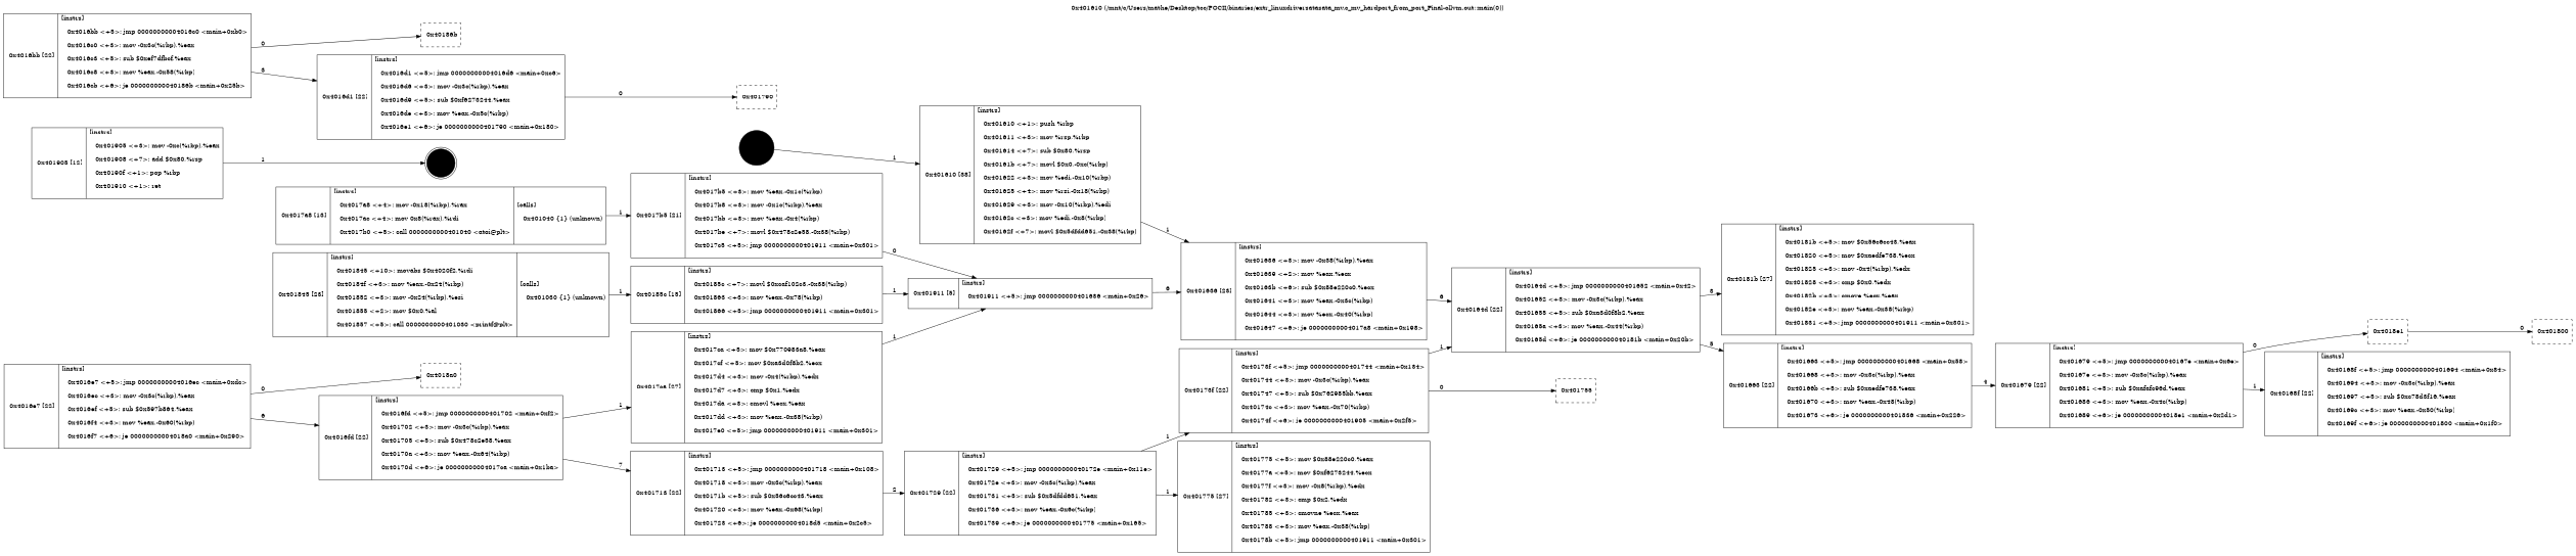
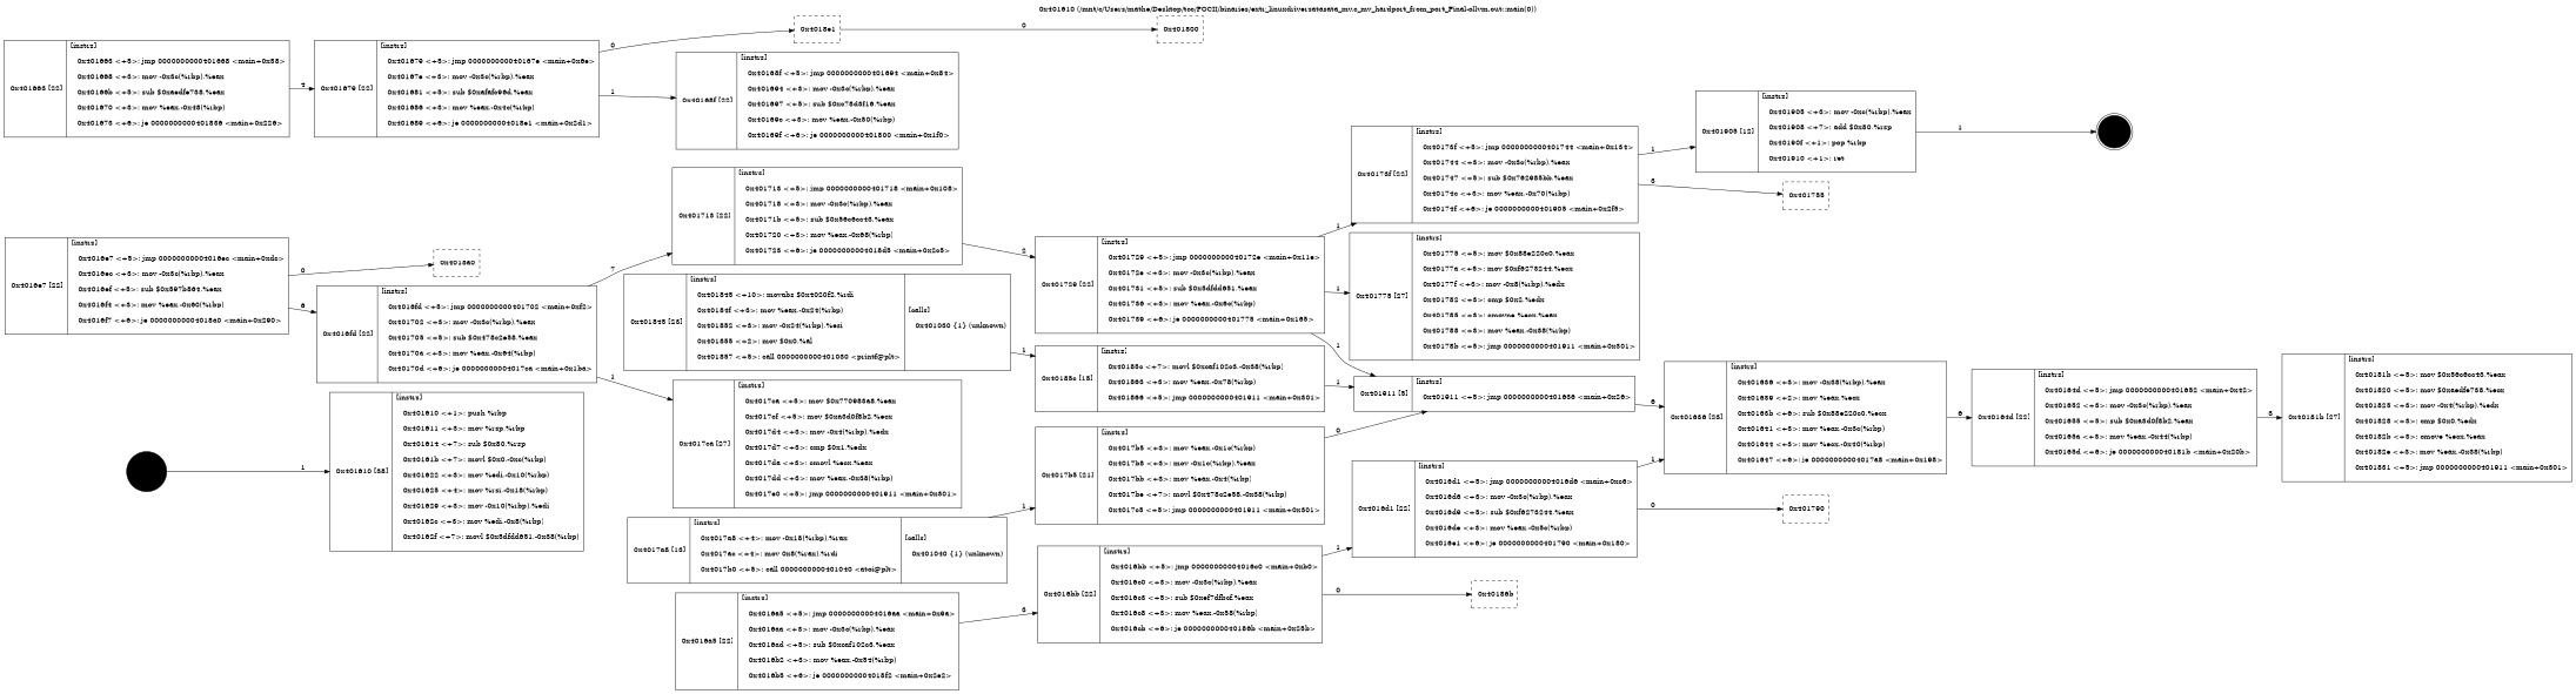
  digraph {
    label="0x401610 (/mnt/c/Users/mathe/Desktop/tcc/POCII/binaries/extr_linuxdriversatasata_mv.c_mv_hardport_from_port_Final-ollvm.out::main(0))"
    labelloc=t
    rankdir=LR
    node [shape=record]
    Entry [fillcolor=black height=0.3 shape=circle style=filled width=0.3]
    n2 [label="{\n     0x401610 [38]\l\n     | [instrs]\l\n     &nbsp;&nbsp;0x401610 \<+1\>: push %rbp\l\n     &nbsp;&nbsp;0x401611 \<+3\>: mov %rsp,%rbp\l\n     &nbsp;&nbsp;0x401614 \<+7\>: sub $0x80,%rsp\l\n     &nbsp;&nbsp;0x40161b \<+7\>: movl $0x0,-0xc(%rbp)\l\n     &nbsp;&nbsp;0x401622 \<+3\>: mov %edi,-0x10(%rbp)\l\n     &nbsp;&nbsp;0x401625 \<+4\>: mov %rsi,-0x18(%rbp)\l\n     &nbsp;&nbsp;0x401629 \<+3\>: mov -0x10(%rbp),%edi\l\n     &nbsp;&nbsp;0x40162c \<+3\>: mov %edi,-0x8(%rbp)\l\n     &nbsp;&nbsp;0x40162f \<+7\>: movl $0x5dfdd651,-0x38(%rbp)\l\n  }"]
    n3 [label="{\n     0x401636 [23]\l\n     | [instrs]\l\n     &nbsp;&nbsp;0x401636 \<+3\>: mov -0x38(%rbp),%eax\l\n     &nbsp;&nbsp;0x401639 \<+2\>: mov %eax,%ecx\l\n     &nbsp;&nbsp;0x40163b \<+6\>: sub $0x88e220c0,%ecx\l\n     &nbsp;&nbsp;0x401641 \<+3\>: mov %eax,-0x3c(%rbp)\l\n     &nbsp;&nbsp;0x401644 \<+3\>: mov %ecx,-0x40(%rbp)\l\n     &nbsp;&nbsp;0x401647 \<+6\>: je 00000000004017a8 \<main+0x198\>\l\n  }"]
    n4 [label="{\n     0x40164d [22]\l\n     | [instrs]\l\n     &nbsp;&nbsp;0x40164d \<+5\>: jmp 0000000000401652 \<main+0x42\>\l\n     &nbsp;&nbsp;0x401652 \<+3\>: mov -0x3c(%rbp),%eax\l\n     &nbsp;&nbsp;0x401655 \<+5\>: sub $0xa3d0f8b2,%eax\l\n     &nbsp;&nbsp;0x40165a \<+3\>: mov %eax,-0x44(%rbp)\l\n     &nbsp;&nbsp;0x40165d \<+6\>: je 000000000040181b \<main+0x20b\>\l\n  }"]
    n5 [label="{\n     0x4017a8 [13]\l\n     | [instrs]\l\n     &nbsp;&nbsp;0x4017a8 \<+4\>: mov -0x18(%rbp),%rax\l\n     &nbsp;&nbsp;0x4017ac \<+4\>: mov 0x8(%rax),%rdi\l\n     &nbsp;&nbsp;0x4017b0 \<+5\>: call 0000000000401040 \<atoi@plt\>\l\n     | [calls]\l\n     &nbsp;&nbsp;0x401040 \{1\} (unknown)\l\n  }"]
    n6 [label="{\n     0x4017b5 [21]\l\n     | [instrs]\l\n     &nbsp;&nbsp;0x4017b5 \<+3\>: mov %eax,-0x1c(%rbp)\l\n     &nbsp;&nbsp;0x4017b8 \<+3\>: mov -0x1c(%rbp),%eax\l\n     &nbsp;&nbsp;0x4017bb \<+3\>: mov %eax,-0x4(%rbp)\l\n     &nbsp;&nbsp;0x4017be \<+7\>: movl $0x478c2e58,-0x38(%rbp)\l\n     &nbsp;&nbsp;0x4017c5 \<+5\>: jmp 0000000000401911 \<main+0x301\>\l\n  }"]
    n7 [label="{\n     0x40181b [27]\l\n     | [instrs]\l\n     &nbsp;&nbsp;0x40181b \<+5\>: mov $0x56c6cc43,%eax\l\n     &nbsp;&nbsp;0x401820 \<+5\>: mov $0xaedfe738,%ecx\l\n     &nbsp;&nbsp;0x401825 \<+3\>: mov -0x4(%rbp),%edx\l\n     &nbsp;&nbsp;0x401828 \<+3\>: cmp $0x0,%edx\l\n     &nbsp;&nbsp;0x40182b \<+3\>: cmove %ecx,%eax\l\n     &nbsp;&nbsp;0x40182e \<+3\>: mov %eax,-0x38(%rbp)\l\n     &nbsp;&nbsp;0x401831 \<+5\>: jmp 0000000000401911 \<main+0x301\>\l\n  }"]
    n8 [label="{\n     0x401663 [22]\l\n     | [instrs]\l\n     &nbsp;&nbsp;0x401663 \<+5\>: jmp 0000000000401668 \<main+0x58\>\l\n     &nbsp;&nbsp;0x401668 \<+3\>: mov -0x3c(%rbp),%eax\l\n     &nbsp;&nbsp;0x40166b \<+5\>: sub $0xaedfe738,%eax\l\n     &nbsp;&nbsp;0x401670 \<+3\>: mov %eax,-0x48(%rbp)\l\n     &nbsp;&nbsp;0x401673 \<+6\>: je 0000000000401836 \<main+0x226\>\l\n  }"]
    n9 [label="{\n     0x401911 [5]\l\n     | [instrs]\l\n     &nbsp;&nbsp;0x401911 \<+5\>: jmp 0000000000401636 \<main+0x26\>\l\n  }"]
    n10 [label="{\n     0x401679 [22]\l\n     | [instrs]\l\n     &nbsp;&nbsp;0x401679 \<+5\>: jmp 000000000040167e \<main+0x6e\>\l\n     &nbsp;&nbsp;0x40167e \<+3\>: mov -0x3c(%rbp),%eax\l\n     &nbsp;&nbsp;0x401681 \<+5\>: sub $0xafafc96d,%eax\l\n     &nbsp;&nbsp;0x401686 \<+3\>: mov %eax,-0x4c(%rbp)\l\n     &nbsp;&nbsp;0x401689 \<+6\>: je 00000000004018e1 \<main+0x2d1\>\l\n  }"]
    Exit [fillcolor=black height=0.3 peripheries=2 shape=circle style=filled width=0.3]
    n12 [label="{\n     0x4018e1\l\n  }" style=dashed]
    n13 [label="{\n     0x40168f [22]\l\n     | [instrs]\l\n     &nbsp;&nbsp;0x40168f \<+5\>: jmp 0000000000401694 \<main+0x84\>\l\n     &nbsp;&nbsp;0x401694 \<+3\>: mov -0x3c(%rbp),%eax\l\n     &nbsp;&nbsp;0x401697 \<+5\>: sub $0xc78d3f16,%eax\l\n     &nbsp;&nbsp;0x40169c \<+3\>: mov %eax,-0x50(%rbp)\l\n     &nbsp;&nbsp;0x40169f \<+6\>: je 0000000000401800 \<main+0x1f0\>\l\n  }"]
    n14 [label="{\n     0x401755\l\n  }" style=dashed]
    n15 [label="{\n     0x401845 [23]\l\n     | [instrs]\l\n     &nbsp;&nbsp;0x401845 \<+10\>: movabs $0x4020f2,%rdi\l\n     &nbsp;&nbsp;0x40184f \<+3\>: mov %eax,-0x24(%rbp)\l\n     &nbsp;&nbsp;0x401852 \<+3\>: mov -0x24(%rbp),%esi\l\n     &nbsp;&nbsp;0x401855 \<+2\>: mov $0x0,%al\l\n     &nbsp;&nbsp;0x401857 \<+5\>: call 0000000000401030 \<printf@plt\>\l\n     | [calls]\l\n     &nbsp;&nbsp;0x401030 \{1\} (unknown)\l\n  }"]
    n16 [label="{\n     0x40185c [15]\l\n     | [instrs]\l\n     &nbsp;&nbsp;0x40185c \<+7\>: movl $0xcaf102c3,-0x38(%rbp)\l\n     &nbsp;&nbsp;0x401863 \<+3\>: mov %eax,-0x78(%rbp)\l\n     &nbsp;&nbsp;0x401866 \<+5\>: jmp 0000000000401911 \<main+0x301\>\l\n  }"]
    n17 [label="{\n     0x401800\l\n  }" style=dashed]
    n18 [label="{\n     0x401905 [12]\l\n     | [instrs]\l\n     &nbsp;&nbsp;0x401905 \<+3\>: mov -0xc(%rbp),%eax\l\n     &nbsp;&nbsp;0x401908 \<+7\>: add $0x80,%rsp\l\n     &nbsp;&nbsp;0x40190f \<+1\>: pop %rbp\l\n     &nbsp;&nbsp;0x401910 \<+1\>: ret\l\n  }"]
+   n19 [label="{\n     0x4016a5 [22]\l\n     | [instrs]\l\n     &nbsp;&nbsp;0x4016a5 \<+5\>: jmp 00000000004016aa \<main+0x9a\>\l\n     &nbsp;&nbsp;0x4016aa \<+3\>: mov -0x3c(%rbp),%eax\l\n     &nbsp;&nbsp;0x4016ad \<+5\>: sub $0xcaf102c3,%eax\l\n     &nbsp;&nbsp;0x4016b2 \<+3\>: mov %eax,-0x54(%rbp)\l\n     &nbsp;&nbsp;0x4016b5 \<+6\>: je 00000000004018f2 \<main+0x2e2\>\l\n  }"]
    n20 [label="{\n     0x4016bb [22]\l\n     | [instrs]\l\n     &nbsp;&nbsp;0x4016bb \<+5\>: jmp 00000000004016c0 \<main+0xb0\>\l\n     &nbsp;&nbsp;0x4016c0 \<+3\>: mov -0x3c(%rbp),%eax\l\n     &nbsp;&nbsp;0x4016c3 \<+5\>: sub $0xef7dfbcf,%eax\l\n     &nbsp;&nbsp;0x4016c8 \<+3\>: mov %eax,-0x58(%rbp)\l\n     &nbsp;&nbsp;0x4016cb \<+6\>: je 000000000040186b \<main+0x25b\>\l\n  }"]
    n21 [label="{\n     0x40186b\l\n  }" style=dashed]
    n22 [label="{\n     0x4016d1 [22]\l\n     | [instrs]\l\n     &nbsp;&nbsp;0x4016d1 \<+5\>: jmp 00000000004016d6 \<main+0xc6\>\l\n     &nbsp;&nbsp;0x4016d6 \<+3\>: mov -0x3c(%rbp),%eax\l\n     &nbsp;&nbsp;0x4016d9 \<+5\>: sub $0xf6273244,%eax\l\n     &nbsp;&nbsp;0x4016de \<+3\>: mov %eax,-0x5c(%rbp)\l\n     &nbsp;&nbsp;0x4016e1 \<+6\>: je 0000000000401790 \<main+0x180\>\l\n  }"]
    n23 [label="{\n     0x401790\l\n  }" style=dashed]
    n24 [label="{\n     0x4016e7 [22]\l\n     | [instrs]\l\n     &nbsp;&nbsp;0x4016e7 \<+5\>: jmp 00000000004016ec \<main+0xdc\>\l\n     &nbsp;&nbsp;0x4016ec \<+3\>: mov -0x3c(%rbp),%eax\l\n     &nbsp;&nbsp;0x4016ef \<+5\>: sub $0x597b864,%eax\l\n     &nbsp;&nbsp;0x4016f4 \<+3\>: mov %eax,-0x60(%rbp)\l\n     &nbsp;&nbsp;0x4016f7 \<+6\>: je 00000000004018a0 \<main+0x290\>\l\n  }"]
    n25 [label="{\n     0x4018a0\l\n  }" style=dashed]
    n26 [label="{\n     0x4016fd [22]\l\n     | [instrs]\l\n     &nbsp;&nbsp;0x4016fd \<+5\>: jmp 0000000000401702 \<main+0xf2\>\l\n     &nbsp;&nbsp;0x401702 \<+3\>: mov -0x3c(%rbp),%eax\l\n     &nbsp;&nbsp;0x401705 \<+5\>: sub $0x478c2e58,%eax\l\n     &nbsp;&nbsp;0x40170a \<+3\>: mov %eax,-0x64(%rbp)\l\n     &nbsp;&nbsp;0x40170d \<+6\>: je 00000000004017ca \<main+0x1ba\>\l\n  }"]
    n27 [label="{\n     0x4017ca [27]\l\n     | [instrs]\l\n     &nbsp;&nbsp;0x4017ca \<+5\>: mov $0x770983a8,%eax\l\n     &nbsp;&nbsp;0x4017cf \<+5\>: mov $0xa3d0f8b2,%ecx\l\n     &nbsp;&nbsp;0x4017d4 \<+3\>: mov -0x4(%rbp),%edx\l\n     &nbsp;&nbsp;0x4017d7 \<+3\>: cmp $0x1,%edx\l\n     &nbsp;&nbsp;0x4017da \<+3\>: cmovl %ecx,%eax\l\n     &nbsp;&nbsp;0x4017dd \<+3\>: mov %eax,-0x38(%rbp)\l\n     &nbsp;&nbsp;0x4017e0 \<+5\>: jmp 0000000000401911 \<main+0x301\>\l\n  }"]
    n28 [label="{\n     0x401713 [22]\l\n     | [instrs]\l\n     &nbsp;&nbsp;0x401713 \<+5\>: jmp 0000000000401718 \<main+0x108\>\l\n     &nbsp;&nbsp;0x401718 \<+3\>: mov -0x3c(%rbp),%eax\l\n     &nbsp;&nbsp;0x40171b \<+5\>: sub $0x56c6cc43,%eax\l\n     &nbsp;&nbsp;0x401720 \<+3\>: mov %eax,-0x68(%rbp)\l\n     &nbsp;&nbsp;0x401723 \<+6\>: je 00000000004018d5 \<main+0x2c5\>\l\n  }"]
    n29 [label="{\n     0x401729 [22]\l\n     | [instrs]\l\n     &nbsp;&nbsp;0x401729 \<+5\>: jmp 000000000040172e \<main+0x11e\>\l\n     &nbsp;&nbsp;0x40172e \<+3\>: mov -0x3c(%rbp),%eax\l\n     &nbsp;&nbsp;0x401731 \<+5\>: sub $0x5dfdd651,%eax\l\n     &nbsp;&nbsp;0x401736 \<+3\>: mov %eax,-0x6c(%rbp)\l\n     &nbsp;&nbsp;0x401739 \<+6\>: je 0000000000401775 \<main+0x165\>\l\n  }"]
    n30 [label="{\n     0x40173f [22]\l\n     | [instrs]\l\n     &nbsp;&nbsp;0x40173f \<+5\>: jmp 0000000000401744 \<main+0x134\>\l\n     &nbsp;&nbsp;0x401744 \<+3\>: mov -0x3c(%rbp),%eax\l\n     &nbsp;&nbsp;0x401747 \<+5\>: sub $0x762985bb,%eax\l\n     &nbsp;&nbsp;0x40174c \<+3\>: mov %eax,-0x70(%rbp)\l\n     &nbsp;&nbsp;0x40174f \<+6\>: je 0000000000401905 \<main+0x2f5\>\l\n  }"]
    n31 [label="{\n     0x401775 [27]\l\n     | [instrs]\l\n     &nbsp;&nbsp;0x401775 \<+5\>: mov $0x88e220c0,%eax\l\n     &nbsp;&nbsp;0x40177a \<+5\>: mov $0xf6273244,%ecx\l\n     &nbsp;&nbsp;0x40177f \<+3\>: mov -0x8(%rbp),%edx\l\n     &nbsp;&nbsp;0x401782 \<+3\>: cmp $0x2,%edx\l\n     &nbsp;&nbsp;0x401785 \<+3\>: cmovne %ecx,%eax\l\n     &nbsp;&nbsp;0x401788 \<+3\>: mov %eax,-0x38(%rbp)\l\n     &nbsp;&nbsp;0x40178b \<+5\>: jmp 0000000000401911 \<main+0x301\>\l\n  }"]
    Entry -> n2 [label=" 1"]
-   n2 -> n3 [label=" 1"]
+   n22 -> n3 [label=" 1"]
    n3 -> n4 [label=" 6"]
    n4 -> n7 [label=" 3"]
-   n4 -> n8 [label=" 5"]
    n5 -> n6 [label=" 1"]
    n6 -> n9 [label=" 0"]
    n8 -> n10 [label=" 4"]
    n9 -> n3 [label=" 6"]
    n10 -> n12 [label=" 0"]
    n10 -> n13 [label=" 1"]
    n12 -> n17 [label=" 0"]
    n15 -> n16 [label=" 1"]
    n16 -> n9 [label=" 1"]
    n18 -> Exit [label=" 1"]
+   n19 -> n20 [label=" 3"]
    n20 -> n21 [label=" 0"]
-   n20 -> n22 [label=" 3"]
+   n20 -> n22 [label=" 1"]
    n22 -> n23 [label=" 0"]
    n24 -> n25 [label=" 0"]
    n24 -> n26 [label=" 6"]
    n26 -> n27 [label=" 1"]
    n26 -> n28 [label=" 7"]
-   n27 -> n9 [label=" 1"]
+   n29 -> n9 [label=" 1"]
    n28 -> n29 [label=" 2"]
    n29 -> n30 [label=" 1"]
    n29 -> n31 [label=" 1"]
-   n30 -> n14 [label=" 0"]
-   n30 -> n4 [label=" 1"]
+   n30 -> n14 [label=" 3"]
+   n30 -> n18 [label=" 1"]
  }
